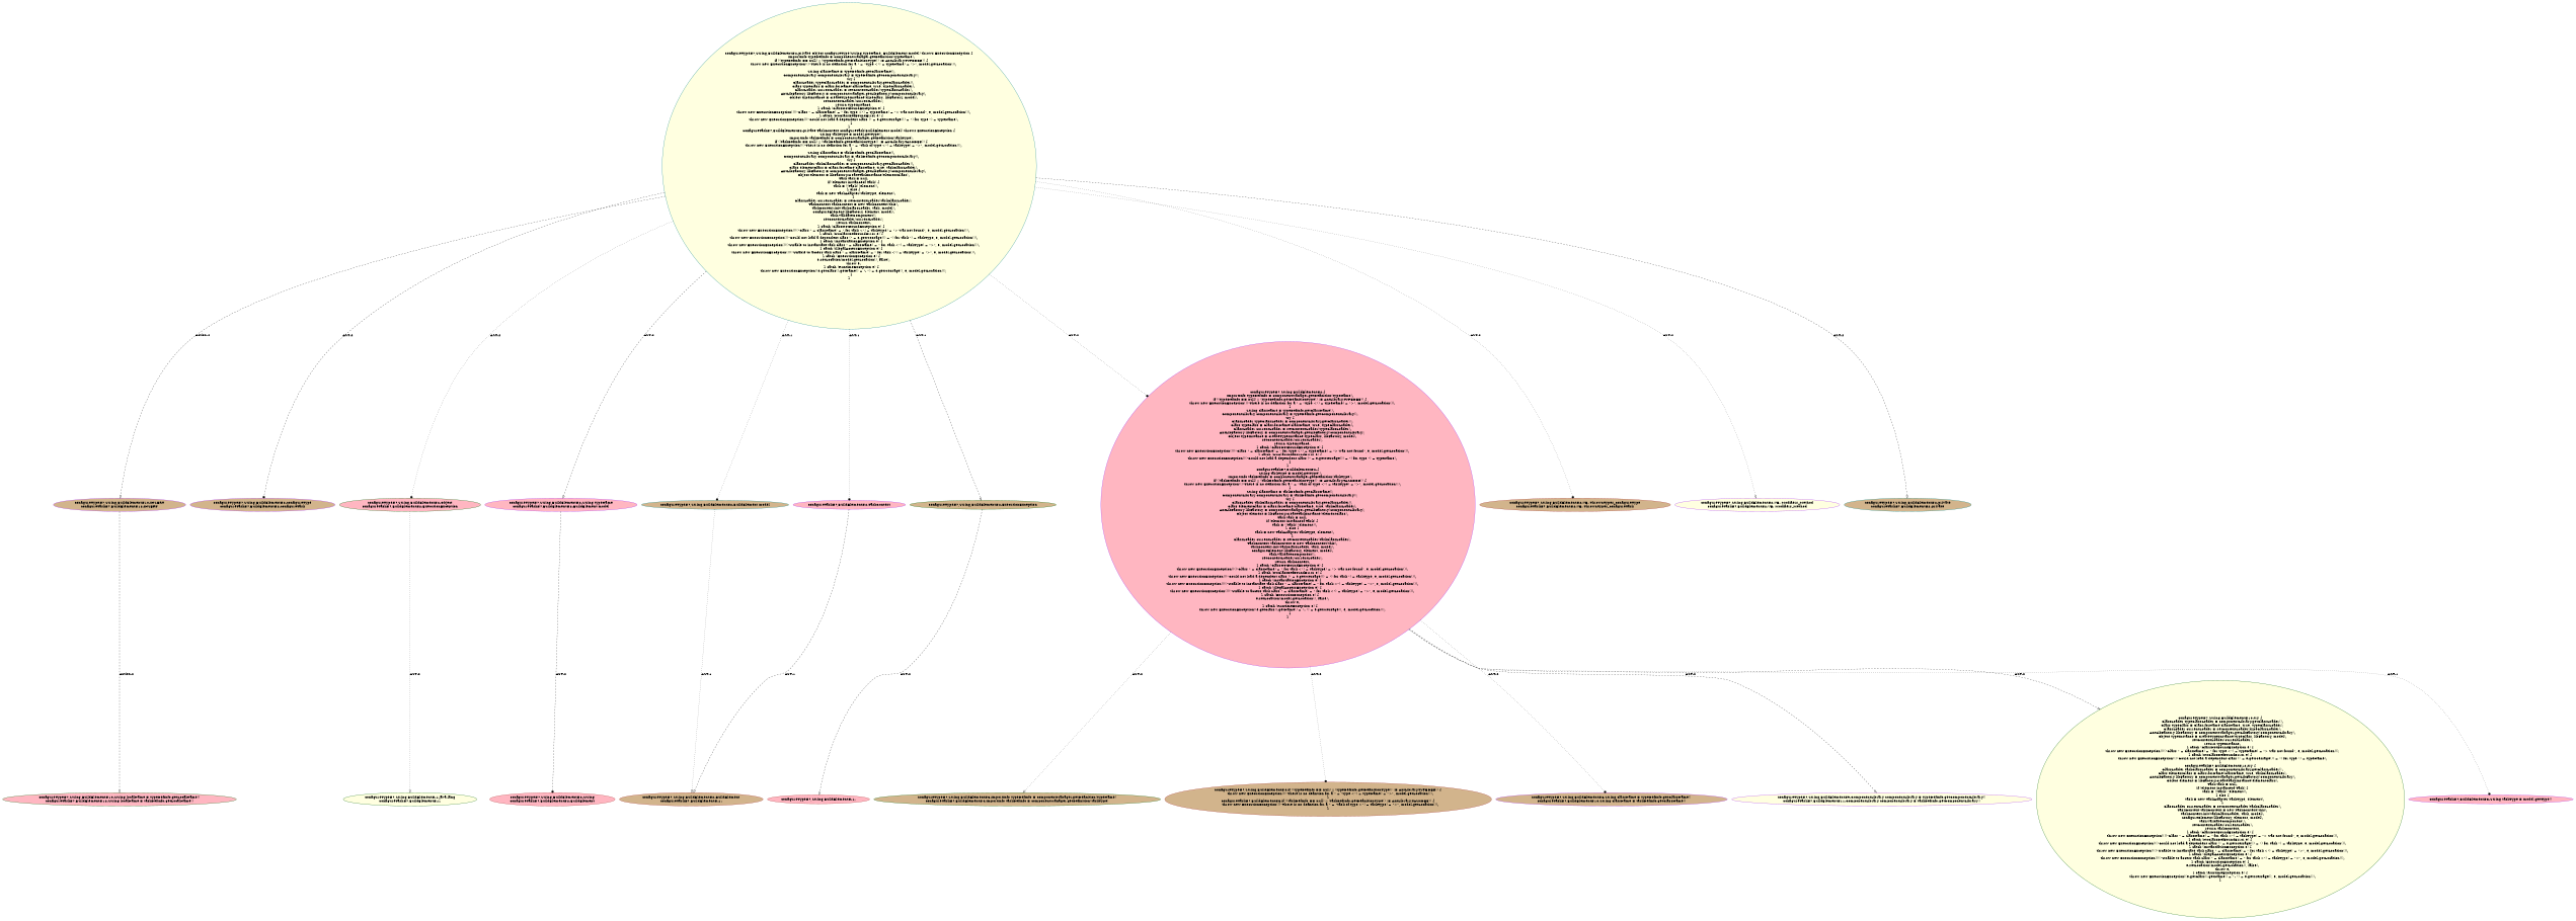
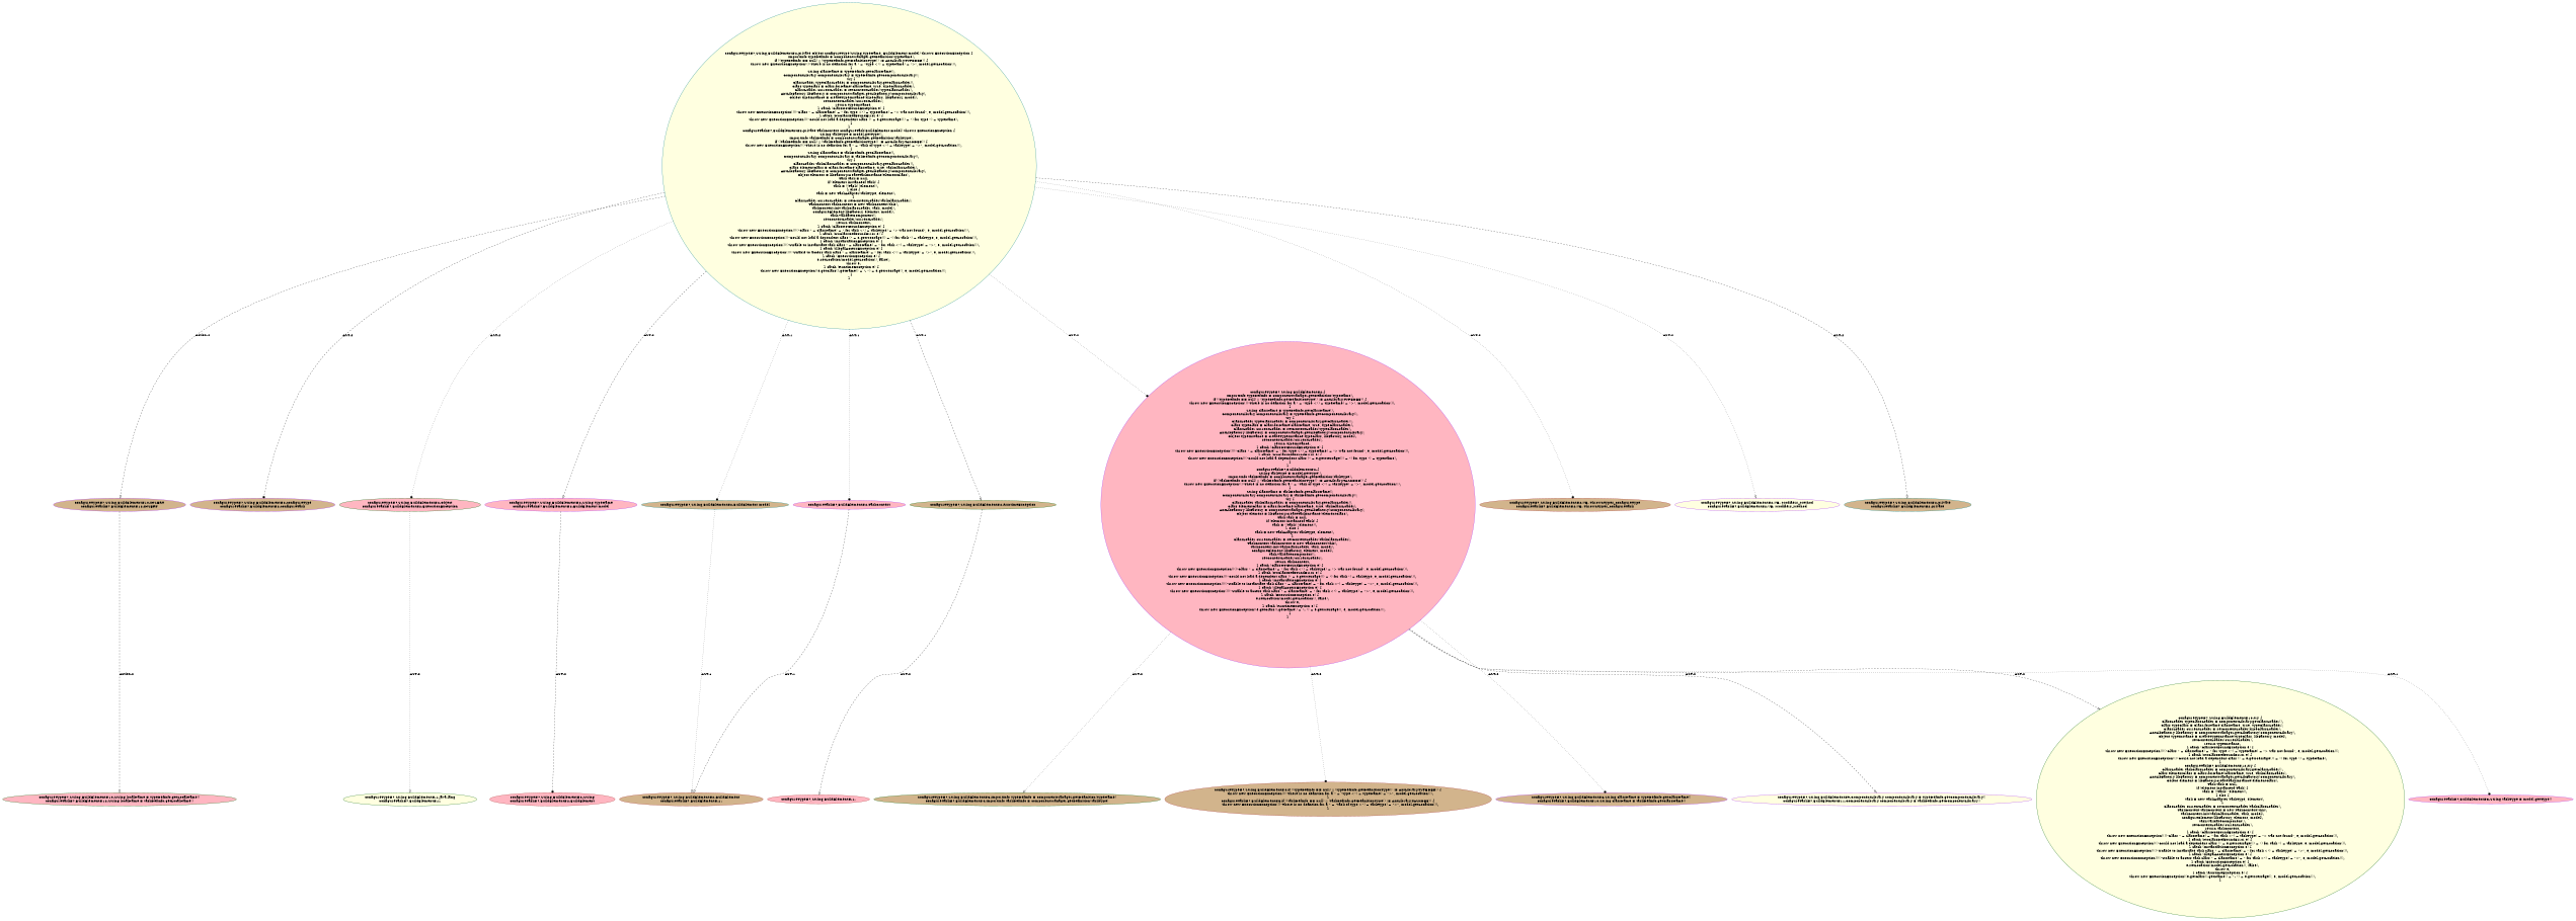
  digraph {
    node [color=purple fillcolor=tan shape=ellipse style=filled]
    edge [arrowhead=onormal style=dotted]
    n1 [label="configureType#?,String,BuildElement#10:INSERT\nconfigureTask#?,BuildElement#12:INSERT"]
    n2 [color=darkgreen fillcolor=lightpink label="configureType#?,String,BuildElement#10:String localName = typeDefInfo.getLocalName()\nconfigureTask#?,BuildElement#12:String localName = taskDefInfo.getLocalName()"]
    n3 [color=teal fillcolor=lightyellow label="configureType#?,String,BuildElement#2:private Object configureType(String typeName, BuildElement model) throws ExecutionException \{\n    ImportInfo typeDefInfo = componentManager.getDefinition(typeName);\n    if ((typeDefInfo == null) || (typeDefInfo.getDefinitionType() != AntLibrary.TYPEDEF)) \{\n        throw new ExecutionException(((\"There is no defintion for a \" + \"type <\") + typeName) + \">\", model.getLocation());\n    \}\n    String className = typeDefInfo.getClassName();\n    ComponentLibrary componentLibrary = typeDefInfo.getComponentLibrary();\n    try \{\n        ClassLoader typeClassLoader = componentLibrary.getClassLoader();\n        Class typeClass = Class.forName(className, true, typeClassLoader);\n        ClassLoader currentLoader = setContextLoader(typeClassLoader);\n        AntLibFactory libFactory = componentManager.getLibFactory(componentLibrary);\n        Object typeInstance = createTypeInstance(typeClass, libFactory, model);\n        setContextLoader(currentLoader);\n        return typeInstance;\n    \} catch (ClassNotFoundException e) \{\n        throw new ExecutionException((((\"Class \" + className) + \" for type <\") + typeName) + \"> was not found\", e, model.getLocation());\n    \} catch (NoClassDefFoundError e) \{\n        throw new ExecutionException(((\"Could not load a dependent class (\" + e.getMessage()) + \") for type \") + typeName);\n    \}\n\}\nconfigureTask#?,BuildElement#2:private TaskContext configureTask(BuildElement model) throws ExecutionException \{\n    String taskType = model.getType();\n    ImportInfo taskDefInfo = componentManager.getDefinition(taskType);\n    if ((taskDefInfo == null) || (taskDefInfo.getDefinitionType() != AntLibrary.TASKDEF)) \{\n        throw new ExecutionException(((\"There is no defintion for a \" + \"task of type <\") + taskType) + \">\", model.getLocation());\n    \}\n    String className = taskDefInfo.getClassName();\n    ComponentLibrary componentLibrary = taskDefInfo.getComponentLibrary();\n    try \{\n        ClassLoader taskClassLoader = componentLibrary.getClassLoader();\n        Class elementClass = Class.forName(className, true, taskClassLoader);\n        AntLibFactory libFactory = componentManager.getLibFactory(componentLibrary);\n        Object element = libFactory.createTaskInstance(elementClass);\n        Task task = null;\n        if (element instanceof Task) \{\n            task = ((Task) (element));\n        \} else \{\n            task = new TaskAdapter(taskType, element);\n        \}\n        ClassLoader currentLoader = setContextLoader(taskClassLoader);\n        TaskContext taskContext = new TaskContext(this);\n        taskContext.init(taskClassLoader, task, model);\n        configureElement(libFactory, element, model);\n        task.validateComponent();\n        setContextLoader(currentLoader);\n        return taskContext;\n    \} catch (ClassNotFoundException e) \{\n        throw new ExecutionException((((\"Class \" + className) + \" for task <\") + taskType) + \"> was not found\", e, model.getLocation());\n    \} catch (NoClassDefFoundError e) \{\n        throw new ExecutionException(((\"Could not load a dependent class (\" + e.getMessage()) + \") for task \") + taskType, e, model.getLocation());\n    \} catch (InstantiationException e) \{\n        throw new ExecutionException((((\"Unable to instantiate task class \" + className) + \" for task <\") + taskType) + \">\", e, model.getLocation());\n    \} catch (IllegalAccessException e) \{\n        throw new ExecutionException((((\"Unable to access task class \" + className) + \" for task <\") + taskType) + \">\", e, model.getLocation());\n    \} catch (ExecutionException e) \{\n        e.setLocation(model.getLocation(), false);\n        throw e;\n    \} catch (RuntimeException e) \{\n        throw new ExecutionException((e.getClass().getName() + \": \") + e.getMessage(), e, model.getLocation());\n    \}\n\}"]
    n4 [label="configureType#?,String,BuildElement#2:configureType\nconfigureTask#?,BuildElement#2:configureTask"]
    n5 [color=darkgreen fillcolor=lightpink label="configureType#?,String,BuildElement#2:Object\nconfigureTask#?,BuildElement#2:ExecutionException"]
    n6 [fillcolor=lightpink label="configureType#?,String,BuildElement#2:String typeName\nconfigureTask#?,BuildElement#2:BuildElement model"]
    n7 [color=teal label="configureType#?,String,BuildElement#2:BuildElement model"]
-   n8 [color=darkgreen label="configureType#?,String,BuildElement#2:ExecutionException"]
+   n8 [color=darkgreen label="configureType#?,String,BuildElement#2:RuntimeException"]
    n9 [fillcolor=lightpink label="configureType#?,String,BuildElement#2:\{\n    ImportInfo typeDefInfo = componentManager.getDefinition(typeName);\n    if ((typeDefInfo == null) || (typeDefInfo.getDefinitionType() != AntLibrary.TYPEDEF)) \{\n        throw new ExecutionException(((\"There is no defintion for a \" + \"type <\") + typeName) + \">\", model.getLocation());\n    \}\n    String className = typeDefInfo.getClassName();\n    ComponentLibrary componentLibrary = typeDefInfo.getComponentLibrary();\n    try \{\n        ClassLoader typeClassLoader = componentLibrary.getClassLoader();\n        Class typeClass = Class.forName(className, true, typeClassLoader);\n        ClassLoader currentLoader = setContextLoader(typeClassLoader);\n        AntLibFactory libFactory = componentManager.getLibFactory(componentLibrary);\n        Object typeInstance = createTypeInstance(typeClass, libFactory, model);\n        setContextLoader(currentLoader);\n        return typeInstance;\n    \} catch (ClassNotFoundException e) \{\n        throw new ExecutionException((((\"Class \" + className) + \" for type <\") + typeName) + \"> was not found\", e, model.getLocation());\n    \} catch (NoClassDefFoundError e) \{\n        throw new ExecutionException(((\"Could not load a dependent class (\" + e.getMessage()) + \") for type \") + typeName);\n    \}\n\}\nconfigureTask#?,BuildElement#2:\{\n    String taskType = model.getType();\n    ImportInfo taskDefInfo = componentManager.getDefinition(taskType);\n    if ((taskDefInfo == null) || (taskDefInfo.getDefinitionType() != AntLibrary.TASKDEF)) \{\n        throw new ExecutionException(((\"There is no defintion for a \" + \"task of type <\") + taskType) + \">\", model.getLocation());\n    \}\n    String className = taskDefInfo.getClassName();\n    ComponentLibrary componentLibrary = taskDefInfo.getComponentLibrary();\n    try \{\n        ClassLoader taskClassLoader = componentLibrary.getClassLoader();\n        Class elementClass = Class.forName(className, true, taskClassLoader);\n        AntLibFactory libFactory = componentManager.getLibFactory(componentLibrary);\n        Object element = libFactory.createTaskInstance(elementClass);\n        Task task = null;\n        if (element instanceof Task) \{\n            task = ((Task) (element));\n        \} else \{\n            task = new TaskAdapter(taskType, element);\n        \}\n        ClassLoader currentLoader = setContextLoader(taskClassLoader);\n        TaskContext taskContext = new TaskContext(this);\n        taskContext.init(taskClassLoader, task, model);\n        configureElement(libFactory, element, model);\n        task.validateComponent();\n        setContextLoader(currentLoader);\n        return taskContext;\n    \} catch (ClassNotFoundException e) \{\n        throw new ExecutionException((((\"Class \" + className) + \" for task <\") + taskType) + \"> was not found\", e, model.getLocation());\n    \} catch (NoClassDefFoundError e) \{\n        throw new ExecutionException(((\"Could not load a dependent class (\" + e.getMessage()) + \") for task \") + taskType, e, model.getLocation());\n    \} catch (InstantiationException e) \{\n        throw new ExecutionException((((\"Unable to instantiate task class \" + className) + \" for task <\") + taskType) + \">\", e, model.getLocation());\n    \} catch (IllegalAccessException e) \{\n        throw new ExecutionException((((\"Unable to access task class \" + className) + \" for task <\") + taskType) + \">\", e, model.getLocation());\n    \} catch (ExecutionException e) \{\n        e.setLocation(model.getLocation(), false);\n        throw e;\n    \} catch (RuntimeException e) \{\n        throw new ExecutionException((e.getClass().getName() + \": \") + e.getMessage(), e, model.getLocation());\n    \}\n\}"]
    n10 [color=brown label="configureType#?,String,BuildElement#2:VE: ThrownTypes_configureType\nconfigureTask#?,BuildElement#2:VE: ThrownTypes_configureTask"]
    n11 [fillcolor=lightyellow label="configureType#?,String,BuildElement#2:VE: Modifiers_Method\nconfigureTask#?,BuildElement#2:VE: Modifiers_Method"]
    n12 [color=teal label="configureType#?,String,BuildElement#2:private\nconfigureTask#?,BuildElement#2:private"]
    n13 [fillcolor=lightpink label="configureTask#?,BuildElement#2:TaskContext"]
    n14 [color=darkgreen fillcolor=lightyellow label="configureType#?,String,BuildElement#-1:java.lang\nconfigureTask#?,BuildElement#-1:"]
    n15 [color=brown fillcolor=lightpink label="configureType#?,String,BuildElement#2:String\nconfigureTask#?,BuildElement#2:BuildElement"]
    n16 [color=brown label="configureType#?,String,BuildElement#2:BuildElement\nconfigureTask#?,BuildElement#-1:"]
    n17 [color=brown fillcolor=lightpink label="configureType#?,String,BuildElement#-1:"]
    n18 [color=darkgreen label="configureType#?,String,BuildElement#3:ImportInfo typeDefInfo = componentManager.getDefinition(typeName)\nconfigureTask#?,BuildElement#4:ImportInfo taskDefInfo = componentManager.getDefinition(taskType)"]
    n19 [color=brown label="configureType#?,String,BuildElement#4:if ((typeDefInfo == null) || (typeDefInfo.getDefinitionType() != AntLibrary.TYPEDEF)) \{\n    throw new ExecutionException(((\"There is no defintion for a \" + \"type <\") + typeName) + \">\", model.getLocation());\n\}\nconfigureTask#?,BuildElement#5:if ((taskDefInfo == null) || (taskDefInfo.getDefinitionType() != AntLibrary.TASKDEF)) \{\n    throw new ExecutionException(((\"There is no defintion for a \" + \"task of type <\") + taskType) + \">\", model.getLocation());\n\}"]
    n20 [label="configureType#?,String,BuildElement#8:String className = typeDefInfo.getClassName()\nconfigureTask#?,BuildElement#10:String className = taskDefInfo.getClassName()"]
    n21 [fillcolor=lightyellow label="configureType#?,String,BuildElement#9:ComponentLibrary componentLibrary = typeDefInfo.getComponentLibrary()\nconfigureTask#?,BuildElement#11:ComponentLibrary componentLibrary = taskDefInfo.getComponentLibrary()"]
    n22 [color=darkgreen fillcolor=lightyellow label="configureType#?,String,BuildElement#10:try \{\n    ClassLoader typeClassLoader = componentLibrary.getClassLoader();\n    Class typeClass = Class.forName(className, true, typeClassLoader);\n    ClassLoader currentLoader = setContextLoader(typeClassLoader);\n    AntLibFactory libFactory = componentManager.getLibFactory(componentLibrary);\n    Object typeInstance = createTypeInstance(typeClass, libFactory, model);\n    setContextLoader(currentLoader);\n    return typeInstance;\n\} catch (ClassNotFoundException e) \{\n    throw new ExecutionException((((\"Class \" + className) + \" for type <\") + typeName) + \"> was not found\", e, model.getLocation());\n\} catch (NoClassDefFoundError e) \{\n    throw new ExecutionException(((\"Could not load a dependent class (\" + e.getMessage()) + \") for type \") + typeName);\n\}\nconfigureTask#?,BuildElement#12:try \{\n    ClassLoader taskClassLoader = componentLibrary.getClassLoader();\n    Class elementClass = Class.forName(className, true, taskClassLoader);\n    AntLibFactory libFactory = componentManager.getLibFactory(componentLibrary);\n    Object element = libFactory.createTaskInstance(elementClass);\n    Task task = null;\n    if (element instanceof Task) \{\n        task = ((Task) (element));\n    \} else \{\n        task = new TaskAdapter(taskType, element);\n    \}\n    ClassLoader currentLoader = setContextLoader(taskClassLoader);\n    TaskContext taskContext = new TaskContext(this);\n    taskContext.init(taskClassLoader, task, model);\n    configureElement(libFactory, element, model);\n    task.validateComponent();\n    setContextLoader(currentLoader);\n    return taskContext;\n\} catch (ClassNotFoundException e) \{\n    throw new ExecutionException((((\"Class \" + className) + \" for task <\") + taskType) + \"> was not found\", e, model.getLocation());\n\} catch (NoClassDefFoundError e) \{\n    throw new ExecutionException(((\"Could not load a dependent class (\" + e.getMessage()) + \") for task \") + taskType, e, model.getLocation());\n\} catch (InstantiationException e) \{\n    throw new ExecutionException((((\"Unable to instantiate task class \" + className) + \" for task <\") + taskType) + \">\", e, model.getLocation());\n\} catch (IllegalAccessException e) \{\n    throw new ExecutionException((((\"Unable to access task class \" + className) + \" for task <\") + taskType) + \">\", e, model.getLocation());\n\} catch (ExecutionException e) \{\n    e.setLocation(model.getLocation(), false);\n    throw e;\n\} catch (RuntimeException e) \{\n    throw new ExecutionException((e.getClass().getName() + \": \") + e.getMessage(), e, model.getLocation());\n\}"]
    n23 [fillcolor=lightpink label="configureTask#?,BuildElement#3:String taskType = model.getType()"]
    n1 -> n2 [label="Action:2" style=dashed]
    n3 -> n1 [label="Action:2" style=dashed]
    n3 -> n4 [arrowhead=dot label="AST:2" style=dashed]
    n3 -> n5 [arrowhead=dot label="AST:2"]
    n3 -> n6 [label="AST:2" style=dashed]
    n3 -> n7 [arrowhead=dot label="AST:1"]
    n3 -> n8 [label="AST:1" style=dashed]
    n3 -> n9 [arrowhead=dot label="AST:2"]
    n3 -> n10 [arrowhead=dot label="AST:2"]
    n3 -> n11 [label="AST:2"]
    n3 -> n12 [label="AST:2" style=dashed]
    n3 -> n13 [arrowhead=dot label="AST:1"]
    n5 -> n14 [label="AST:2"]
    n6 -> n15 [arrowhead=dot label="AST:2" style=dashed]
    n7 -> n16 [label="AST:1"]
    n8 -> n17 [label="AST:2" style=dashed]
    n9 -> n18 [label="AST:2"]
    n9 -> n19 [arrowhead=dot label="AST:2"]
    n9 -> n20 [arrowhead=dot label="AST:2"]
    n9 -> n21 [label="AST:2" style=dashed]
    n9 -> n22 [label="AST:2" style=dashed]
    n9 -> n23 [arrowhead=dot label="AST:1"]
    n13 -> n16 [label="AST:1" style=dashed]
  }
